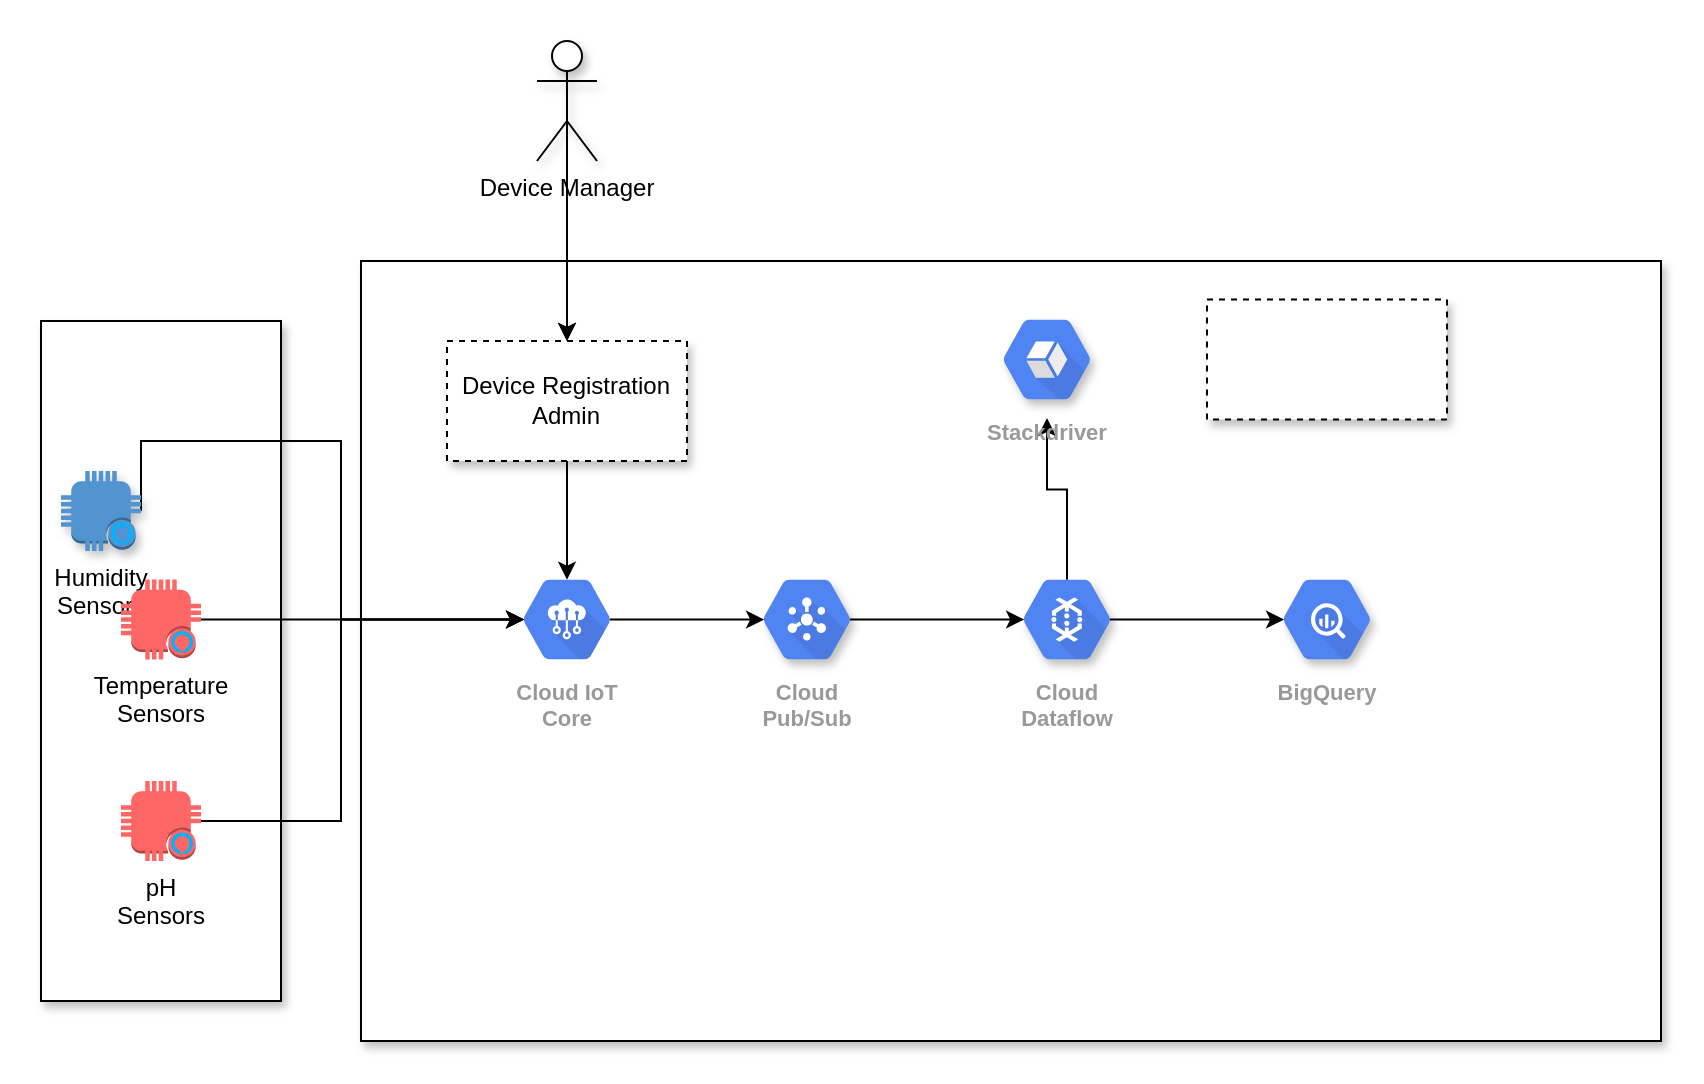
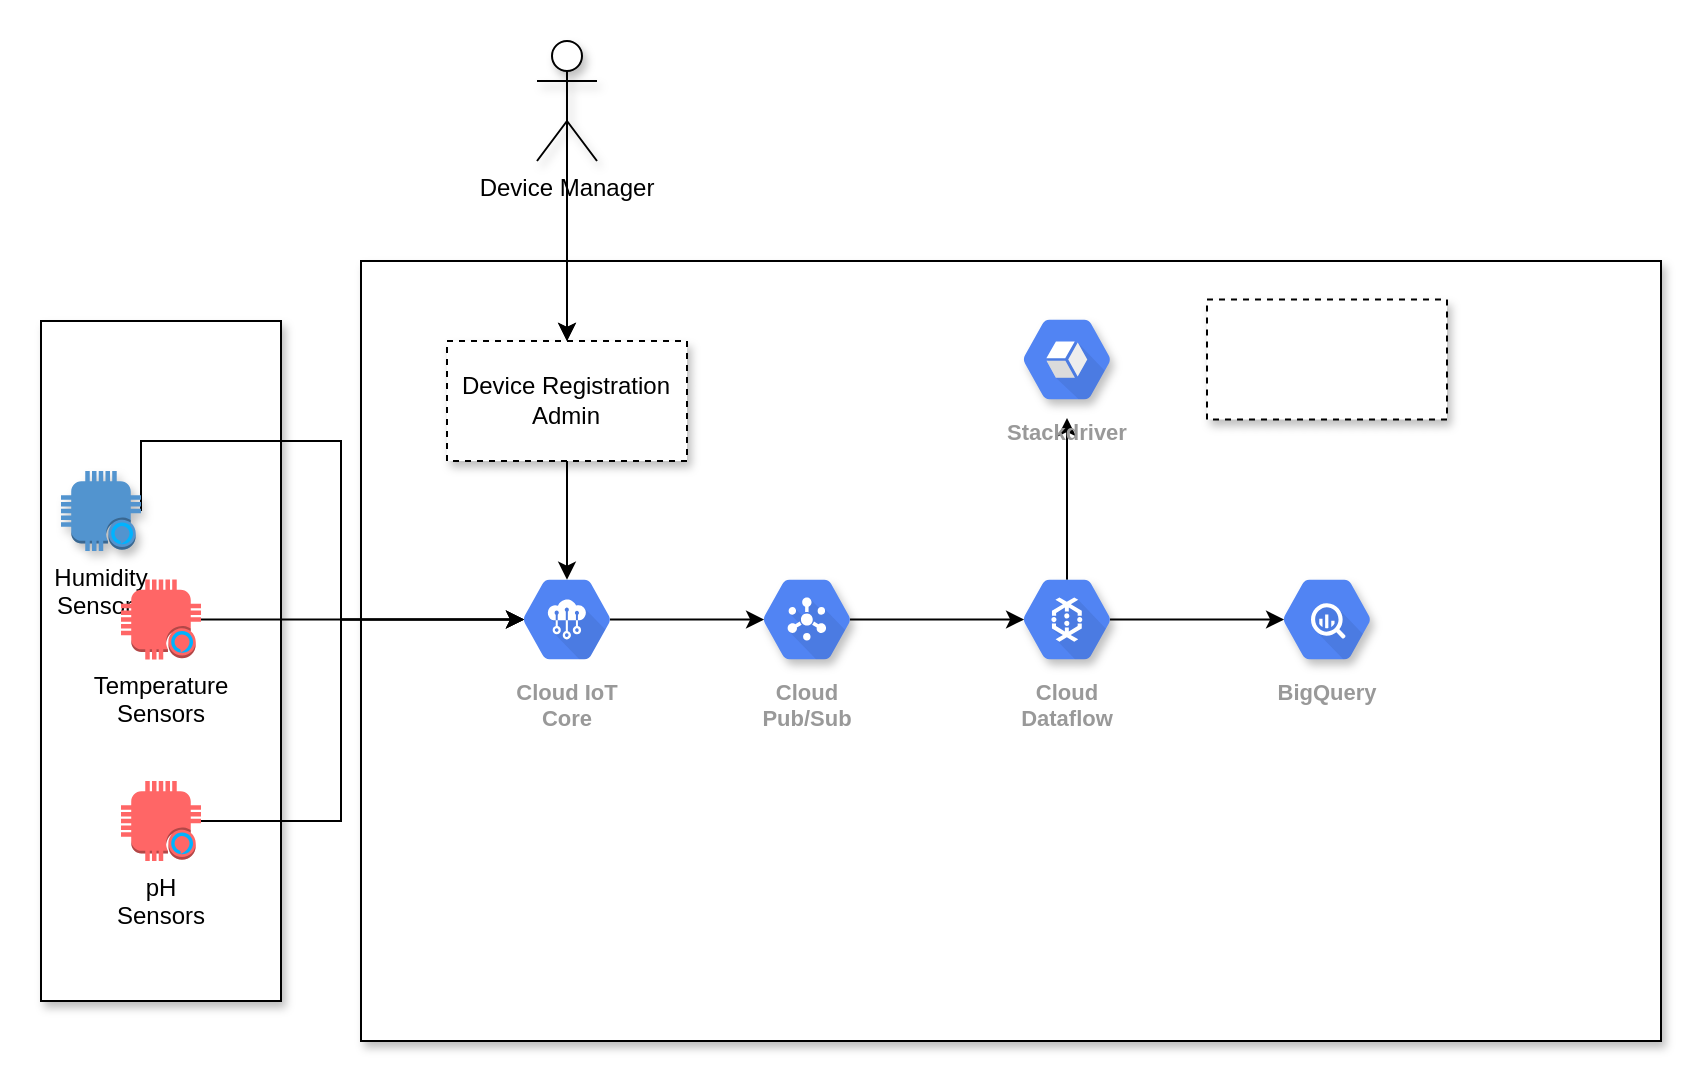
  <mxCell id="0" />
  <mxCell id="1" parent="0" />
  <mxCell id="2" value="" style="rounded=0;whiteSpace=wrap;html=1;shadow=1;fillColor=#ffffff;" parent="1" vertex="1"><mxGeometry x="180" y="130" width="650" height="390" as="geometry" /></mxCell>
  <mxCell id="3" value="" style="rounded=0;whiteSpace=wrap;html=1;shadow=1;fillColor=#ffffff;" parent="1" vertex="1"><mxGeometry x="20" y="160" width="120" height="340" as="geometry" /></mxCell>
  <mxCell id="4" style="edgeStyle=orthogonalEdgeStyle;rounded=0;orthogonalLoop=1;jettySize=auto;html=1;exitX=0.825;exitY=0.5;exitDx=0;exitDy=0;exitPerimeter=0;entryX=0.175;entryY=0.5;entryDx=0;entryDy=0;entryPerimeter=0;" edge="1" parent="1" source="5" target="22"><mxGeometry relative="1" as="geometry" /></mxCell>
  <mxCell id="5" value="Cloud IoT&#10;Core" style="html=1;fillColor=#5184F3;strokeColor=none;verticalAlign=top;labelPosition=center;verticalLabelPosition=bottom;align=center;spacingTop=-6;fontSize=11;fontStyle=1;fontColor=#999999;shape=mxgraph.gcp2.hexIcon;prIcon=cloud_iot_core" parent="1" vertex="1"><mxGeometry x="250" y="280" width="66" height="58.5" as="geometry" /></mxCell>
  <mxCell id="6" style="edgeStyle=orthogonalEdgeStyle;rounded=0;orthogonalLoop=1;jettySize=auto;html=1;exitX=1;exitY=0.5;exitDx=0;exitDy=0;exitPerimeter=0;entryX=0.175;entryY=0.5;entryDx=0;entryDy=0;entryPerimeter=0;" parent="1" source="7" target="5" edge="1"><mxGeometry relative="1" as="geometry"><Array as="points"><mxPoint x="170" y="220" /><mxPoint x="170" y="309" /></Array></mxGeometry></mxCell>
  <mxCell id="7" value="&lt;div&gt;Humidity&lt;/div&gt;&lt;div&gt;Sensors&lt;br&gt;&lt;/div&gt;" style="outlineConnect=0;dashed=0;verticalLabelPosition=bottom;verticalAlign=top;align=center;html=1;shape=mxgraph.aws3.alexa_enabled_device;fillColor=#5294CF;gradientColor=none;shadow=1;" parent="1" vertex="1"><mxGeometry x="30" y="235" width="40" height="40" as="geometry" /></mxCell>
  <mxCell id="8" style="edgeStyle=orthogonalEdgeStyle;rounded=0;orthogonalLoop=1;jettySize=auto;html=1;exitX=1;exitY=0.5;exitDx=0;exitDy=0;exitPerimeter=0;entryX=0.175;entryY=0.5;entryDx=0;entryDy=0;entryPerimeter=0;" parent="1" source="9" target="5" edge="1"><mxGeometry relative="1" as="geometry" /></mxCell>
  <mxCell id="9" value="Temperature&lt;div&gt;Sensors&lt;br&gt;&lt;/div&gt;" style="outlineConnect=0;dashed=0;verticalLabelPosition=bottom;verticalAlign=top;align=center;html=1;shape=mxgraph.aws3.alexa_enabled_device;gradientColor=none;fillColor=#FF6666;" parent="1" vertex="1"><mxGeometry x="60" y="289.25" width="40" height="40" as="geometry" /></mxCell>
  <mxCell id="10" style="edgeStyle=orthogonalEdgeStyle;rounded=0;orthogonalLoop=1;jettySize=auto;html=1;exitX=1;exitY=0.5;exitDx=0;exitDy=0;exitPerimeter=0;entryX=0.175;entryY=0.5;entryDx=0;entryDy=0;entryPerimeter=0;" parent="1" source="11" target="5" edge="1"><mxGeometry relative="1" as="geometry"><Array as="points"><mxPoint x="170" y="410" /><mxPoint x="170" y="309" /></Array></mxGeometry></mxCell>
  <mxCell id="11" value="pH&lt;div&gt;Sensors&lt;br&gt;&lt;/div&gt;" style="outlineConnect=0;dashed=0;verticalLabelPosition=bottom;verticalAlign=top;align=center;html=1;shape=mxgraph.aws3.alexa_enabled_device;gradientColor=none;fillColor=#FF6666;" parent="1" vertex="1"><mxGeometry x="60" y="390" width="40" height="40" as="geometry" /></mxCell>
  <mxCell id="12" style="edgeStyle=orthogonalEdgeStyle;rounded=0;orthogonalLoop=1;jettySize=auto;html=1;exitX=0.5;exitY=1;exitDx=0;exitDy=0;entryX=0.5;entryY=0.16;entryDx=0;entryDy=0;entryPerimeter=0;" parent="1" source="13" target="5" edge="1"><mxGeometry relative="1" as="geometry" /></mxCell>
  <mxCell id="13" value="Device Registration Admin" style="rounded=0;whiteSpace=wrap;html=1;shadow=1;dashed=1;" parent="1" vertex="1"><mxGeometry x="223" y="170" width="120" height="60" as="geometry" /></mxCell>
  <mxCell id="14" style="edgeStyle=orthogonalEdgeStyle;rounded=0;orthogonalLoop=1;jettySize=auto;html=1;exitX=0.5;exitY=0.5;exitDx=0;exitDy=0;exitPerimeter=0;" parent="1" source="16" target="13" edge="1"><mxGeometry relative="1" as="geometry" /></mxCell>
  <mxCell id="15" value="" style="edgeStyle=orthogonalEdgeStyle;rounded=0;orthogonalLoop=1;jettySize=auto;html=1;" parent="1" source="16" target="13" edge="1"><mxGeometry relative="1" as="geometry" /></mxCell>
  <mxCell id="16" value="Device Manager" style="shape=umlActor;verticalLabelPosition=bottom;verticalAlign=top;html=1;outlineConnect=0;shadow=1;fillColor=#ffffff;" parent="1" vertex="1"><mxGeometry x="268" y="20" width="30" height="60" as="geometry" /></mxCell>
  <mxCell id="17" value="BigQuery" style="html=1;fillColor=#5184F3;strokeColor=none;verticalAlign=top;labelPosition=center;verticalLabelPosition=bottom;align=center;spacingTop=-6;fontSize=11;fontStyle=1;fontColor=#999999;shape=mxgraph.gcp2.hexIcon;prIcon=bigquery;shadow=1;dashed=1;" vertex="1" parent="1"><mxGeometry x="630" y="280" width="66" height="58.5" as="geometry" /></mxCell>
  <mxCell id="18" style="edgeStyle=orthogonalEdgeStyle;rounded=0;orthogonalLoop=1;jettySize=auto;html=1;exitX=0.825;exitY=0.5;exitDx=0;exitDy=0;exitPerimeter=0;entryX=0.175;entryY=0.5;entryDx=0;entryDy=0;entryPerimeter=0;" edge="1" parent="1" source="20" target="17"><mxGeometry relative="1" as="geometry" /></mxCell>
  <mxCell id="19" style="edgeStyle=orthogonalEdgeStyle;rounded=0;orthogonalLoop=1;jettySize=auto;html=1;exitX=0.5;exitY=0.16;exitDx=0;exitDy=0;exitPerimeter=0;" edge="1" parent="1" source="20" target="23"><mxGeometry relative="1" as="geometry" /></mxCell>
  <mxCell id="20" value="Cloud&#10;Dataflow" style="html=1;fillColor=#5184F3;strokeColor=none;verticalAlign=top;labelPosition=center;verticalLabelPosition=bottom;align=center;spacingTop=-6;fontSize=11;fontStyle=1;fontColor=#999999;shape=mxgraph.gcp2.hexIcon;prIcon=cloud_dataflow;shadow=1;dashed=1;" vertex="1" parent="1"><mxGeometry x="500" y="280" width="66" height="58.5" as="geometry" /></mxCell>
  <mxCell id="21" style="edgeStyle=orthogonalEdgeStyle;rounded=0;orthogonalLoop=1;jettySize=auto;html=1;exitX=0.825;exitY=0.5;exitDx=0;exitDy=0;exitPerimeter=0;entryX=0.175;entryY=0.5;entryDx=0;entryDy=0;entryPerimeter=0;" edge="1" parent="1" source="22" target="20"><mxGeometry relative="1" as="geometry" /></mxCell>
  <mxCell id="22" value="Cloud&#10;Pub/Sub" style="html=1;fillColor=#5184F3;strokeColor=none;verticalAlign=top;labelPosition=center;verticalLabelPosition=bottom;align=center;spacingTop=-6;fontSize=11;fontStyle=1;fontColor=#999999;shape=mxgraph.gcp2.hexIcon;prIcon=cloud_pubsub;shadow=1;dashed=1;" vertex="1" parent="1"><mxGeometry x="370" y="280" width="66" height="58.5" as="geometry" /></mxCell>
- <mxCell id="23" value="Stackdriver" style="html=1;fillColor=#5184F3;strokeColor=none;verticalAlign=top;labelPosition=center;verticalLabelPosition=bottom;align=center;spacingTop=-6;fontSize=11;fontStyle=1;fontColor=#999999;shape=mxgraph.gcp2.hexIcon;prIcon=stackdriver;shadow=1;dashed=1;" vertex="1" parent="1"><mxGeometry x="490" y="150" width="66" height="58.5" as="geometry" /></mxCell>
+ <mxCell id="23" value="Stackdriver" style="html=1;fillColor=#5184F3;strokeColor=none;verticalAlign=top;labelPosition=center;verticalLabelPosition=bottom;align=center;spacingTop=-6;fontSize=11;fontStyle=1;fontColor=#999999;shape=mxgraph.gcp2.hexIcon;prIcon=stackdriver;shadow=1;dashed=1;" vertex="1" parent="1"><mxGeometry x="500" y="150" width="66" height="58.5" as="geometry" /></mxCell>
  <mxCell id="24" value="" style="rounded=0;whiteSpace=wrap;html=1;shadow=1;dashed=1;fillColor=#ffffff;" vertex="1" parent="1"><mxGeometry x="603" y="149.25" width="120" height="60" as="geometry" /></mxCell>
